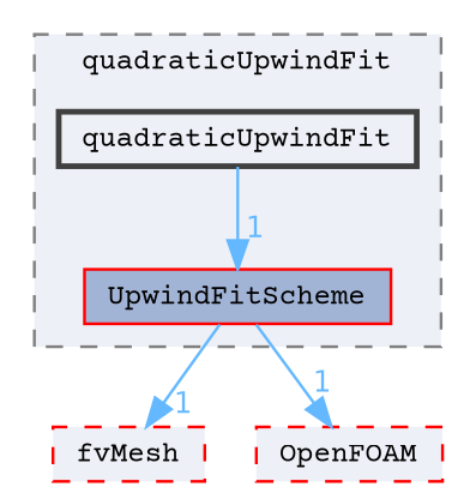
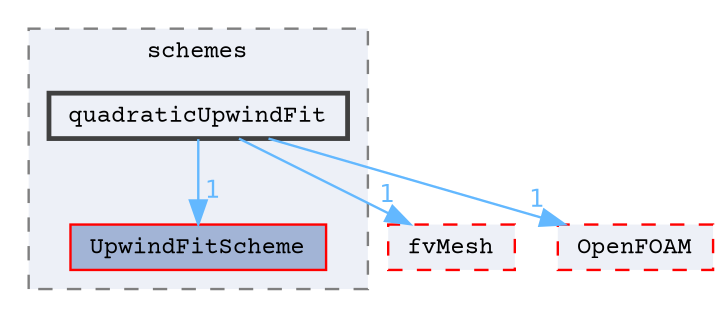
  digraph {
    compound=true
    fontname="Courier Prime"
    node [color=red fillcolor="#edf0f7" fontname="Courier Prime" fontsize=10 shape=box style="filled,dashed"]
    edge [color=steelblue1 fontcolor=steelblue1 fontname="Courier Prime" fontsize=10 headlabel=1 labeldistance=1.5 labelfontname=Helvetica labelfontsize=10]
    n1 [fillcolor="#a2b4d6" height=0.2 label=UpwindFitScheme style=filled width=0.4]
    n2 [color=grey25 height=0.2 label=quadraticUpwindFit style="filled,bold" width=0.4]
    n3 [height=0.2 label=fvMesh width=0.4]
    n4 [height=0.2 label=OpenFOAM width=0.4]
    subgraph cluster_1 {
      bgcolor="#edf0f7"
      fontsize=10
-     label=quadraticUpwindFit
+     label=schemes
      pencolor=grey50
      style="filled,dashed"
      n1
      n2
    }
    n2 -> n1
-   n1 -> n3
-   n1 -> n4
+   n2 -> n3
+   n2 -> n4
  }
